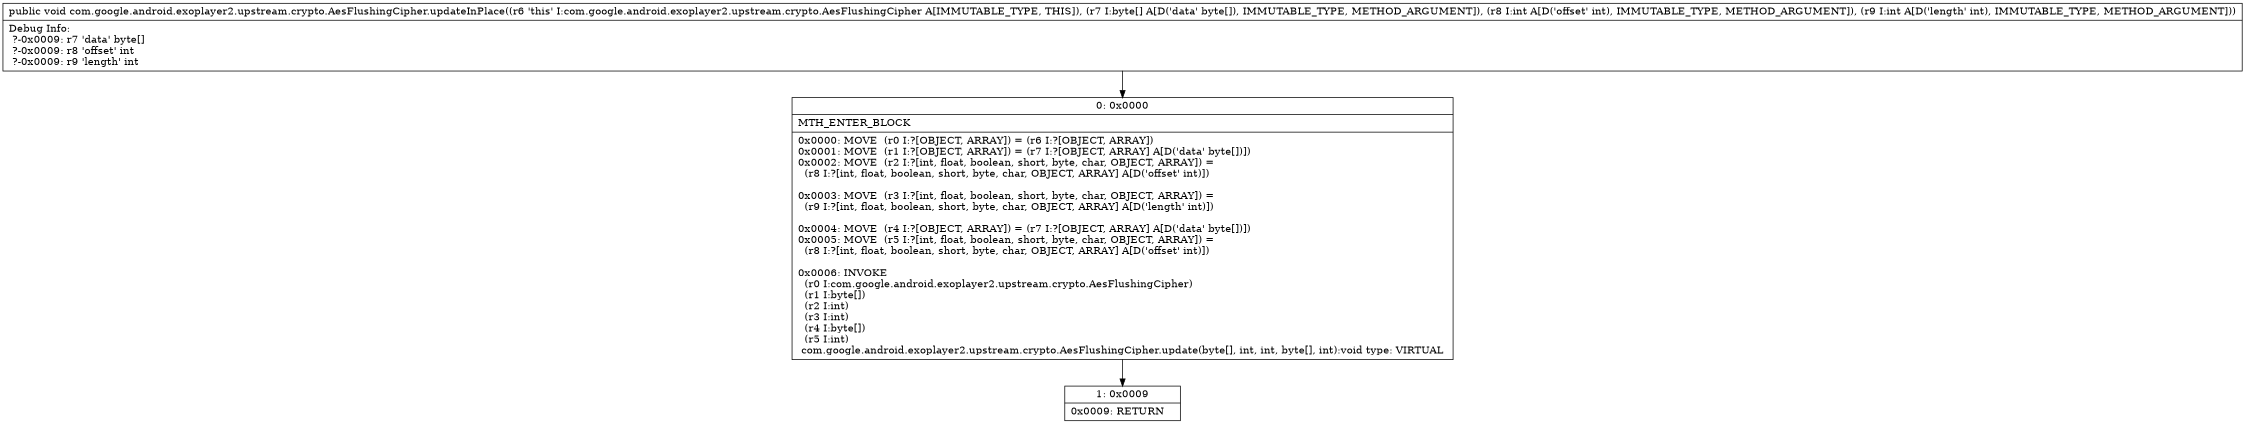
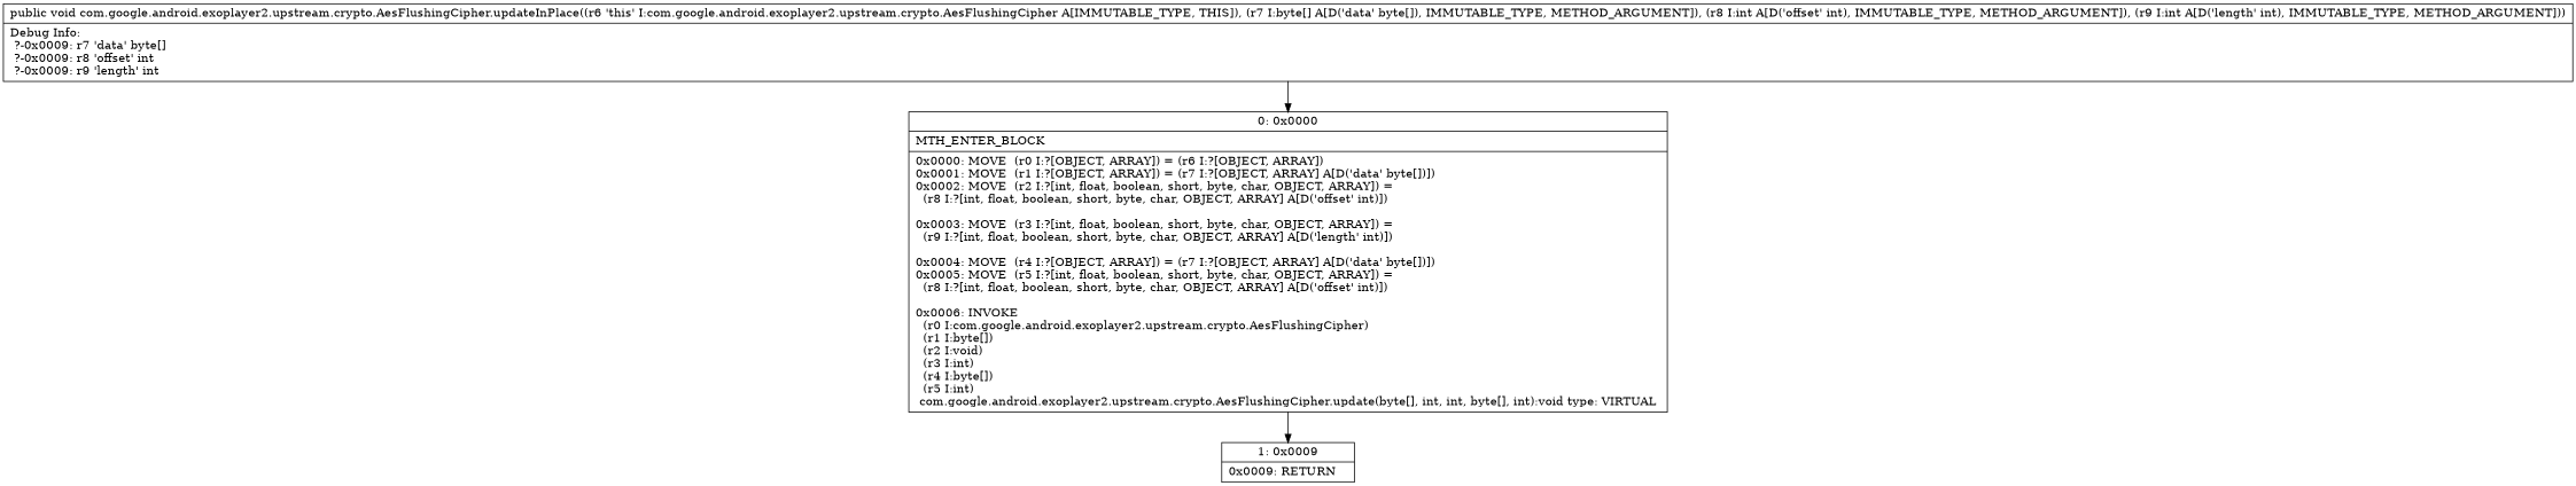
  digraph {
    node [shape=record]
-   n1 [label="{0\:\ 0x0000|MTH_ENTER_BLOCK\l|0x0000: MOVE  (r0 I:?[OBJECT, ARRAY]) = (r6 I:?[OBJECT, ARRAY]) \l0x0001: MOVE  (r1 I:?[OBJECT, ARRAY]) = (r7 I:?[OBJECT, ARRAY] A[D('data' byte[])]) \l0x0002: MOVE  (r2 I:?[int, float, boolean, short, byte, char, OBJECT, ARRAY]) = \l  (r8 I:?[int, float, boolean, short, byte, char, OBJECT, ARRAY] A[D('offset' int)])\l \l0x0003: MOVE  (r3 I:?[int, float, boolean, short, byte, char, OBJECT, ARRAY]) = \l  (r9 I:?[int, float, boolean, short, byte, char, OBJECT, ARRAY] A[D('length' int)])\l \l0x0004: MOVE  (r4 I:?[OBJECT, ARRAY]) = (r7 I:?[OBJECT, ARRAY] A[D('data' byte[])]) \l0x0005: MOVE  (r5 I:?[int, float, boolean, short, byte, char, OBJECT, ARRAY]) = \l  (r8 I:?[int, float, boolean, short, byte, char, OBJECT, ARRAY] A[D('offset' int)])\l \l0x0006: INVOKE  \l  (r0 I:com.google.android.exoplayer2.upstream.crypto.AesFlushingCipher)\l  (r1 I:byte[])\l  (r2 I:int)\l  (r3 I:int)\l  (r4 I:byte[])\l  (r5 I:int)\l com.google.android.exoplayer2.upstream.crypto.AesFlushingCipher.update(byte[], int, int, byte[], int):void type: VIRTUAL \l}"]
+   n1 [label="{0\:\ 0x0000|MTH_ENTER_BLOCK\l|0x0000: MOVE  (r0 I:?[OBJECT, ARRAY]) = (r6 I:?[OBJECT, ARRAY]) \l0x0001: MOVE  (r1 I:?[OBJECT, ARRAY]) = (r7 I:?[OBJECT, ARRAY] A[D('data' byte[])]) \l0x0002: MOVE  (r2 I:?[int, float, boolean, short, byte, char, OBJECT, ARRAY]) = \l  (r8 I:?[int, float, boolean, short, byte, char, OBJECT, ARRAY] A[D('offset' int)])\l \l0x0003: MOVE  (r3 I:?[int, float, boolean, short, byte, char, OBJECT, ARRAY]) = \l  (r9 I:?[int, float, boolean, short, byte, char, OBJECT, ARRAY] A[D('length' int)])\l \l0x0004: MOVE  (r4 I:?[OBJECT, ARRAY]) = (r7 I:?[OBJECT, ARRAY] A[D('data' byte[])]) \l0x0005: MOVE  (r5 I:?[int, float, boolean, short, byte, char, OBJECT, ARRAY]) = \l  (r8 I:?[int, float, boolean, short, byte, char, OBJECT, ARRAY] A[D('offset' int)])\l \l0x0006: INVOKE  \l  (r0 I:com.google.android.exoplayer2.upstream.crypto.AesFlushingCipher)\l  (r1 I:byte[])\l  (r2 I:void)\l  (r3 I:int)\l  (r4 I:byte[])\l  (r5 I:int)\l com.google.android.exoplayer2.upstream.crypto.AesFlushingCipher.update(byte[], int, int, byte[], int):void type: VIRTUAL \l}"]
    n2 [label="{1\:\ 0x0009|0x0009: RETURN   \l}"]
    n3 [label="{public void com.google.android.exoplayer2.upstream.crypto.AesFlushingCipher.updateInPlace((r6 'this' I:com.google.android.exoplayer2.upstream.crypto.AesFlushingCipher A[IMMUTABLE_TYPE, THIS]), (r7 I:byte[] A[D('data' byte[]), IMMUTABLE_TYPE, METHOD_ARGUMENT]), (r8 I:int A[D('offset' int), IMMUTABLE_TYPE, METHOD_ARGUMENT]), (r9 I:int A[D('length' int), IMMUTABLE_TYPE, METHOD_ARGUMENT]))  | Debug Info:\l  ?\-0x0009: r7 'data' byte[]\l  ?\-0x0009: r8 'offset' int\l  ?\-0x0009: r9 'length' int\l}"]
    n1 -> n2
    n3 -> n1
  }
